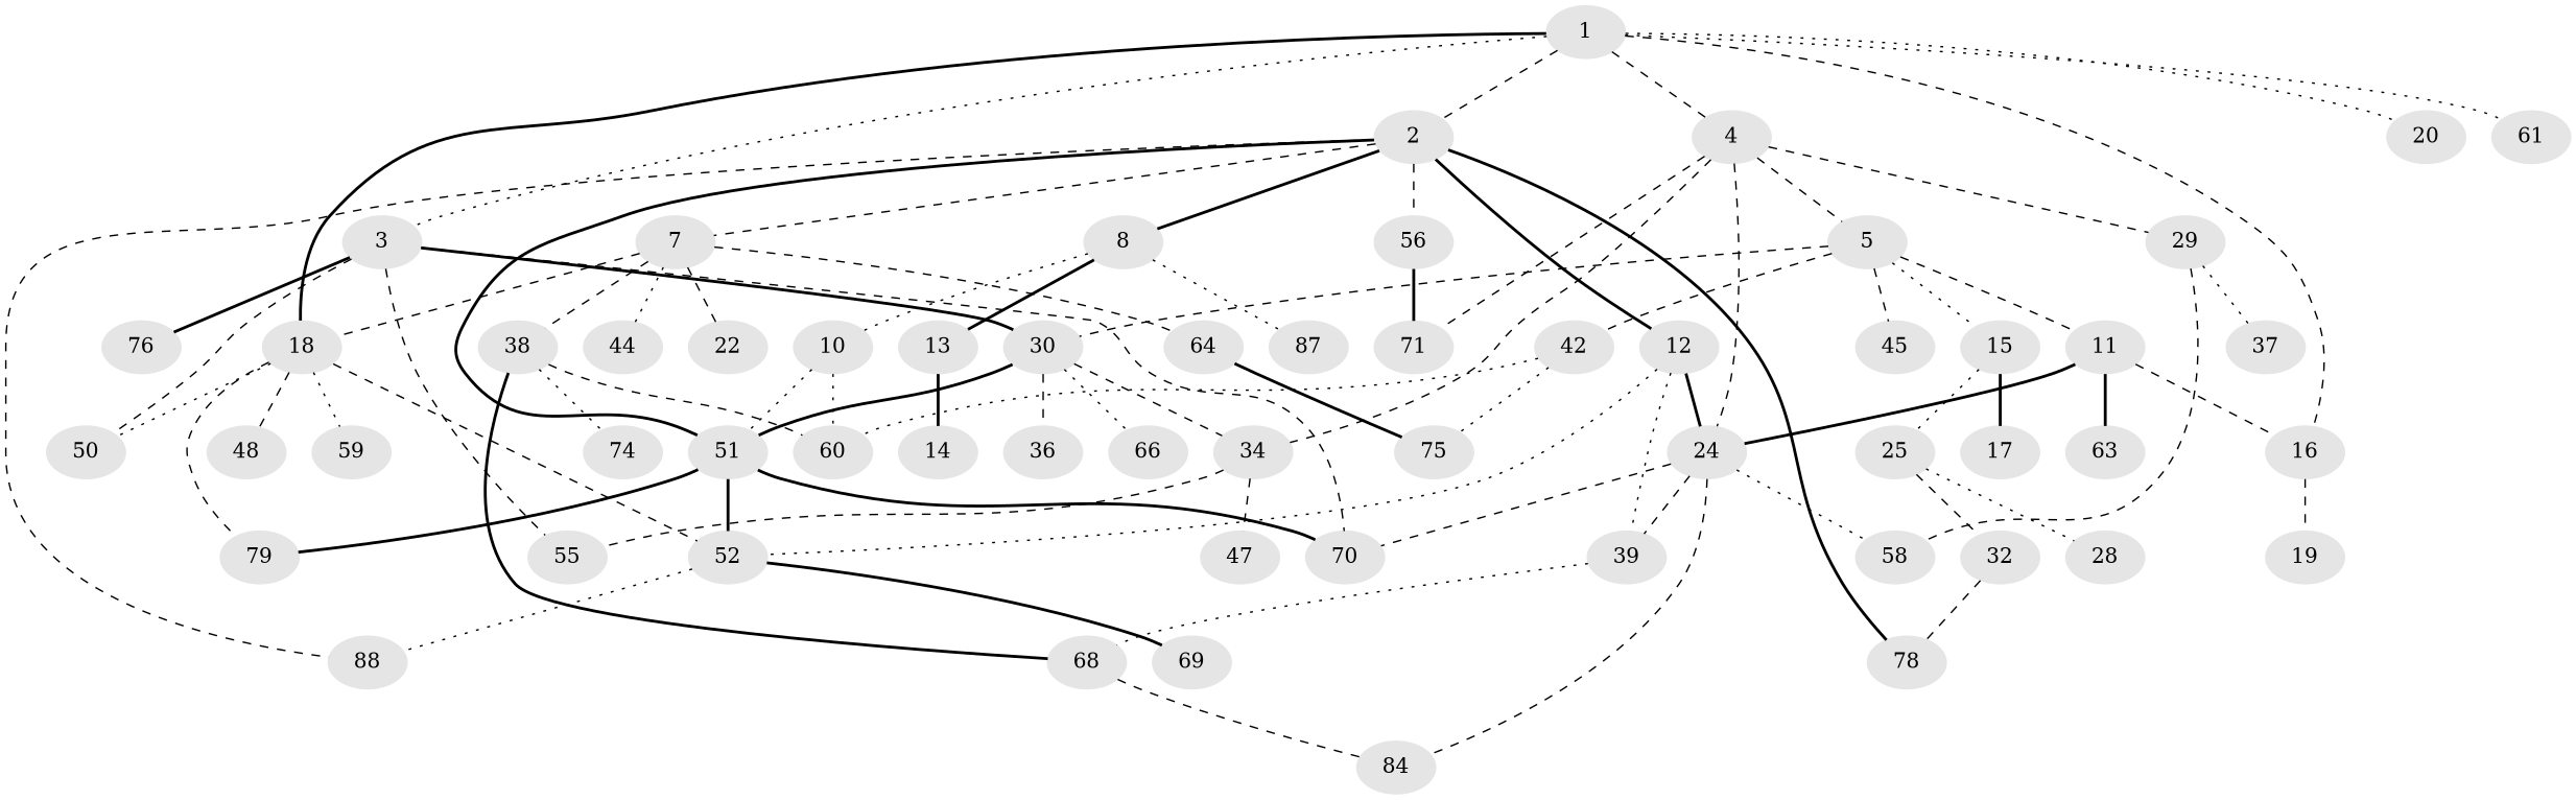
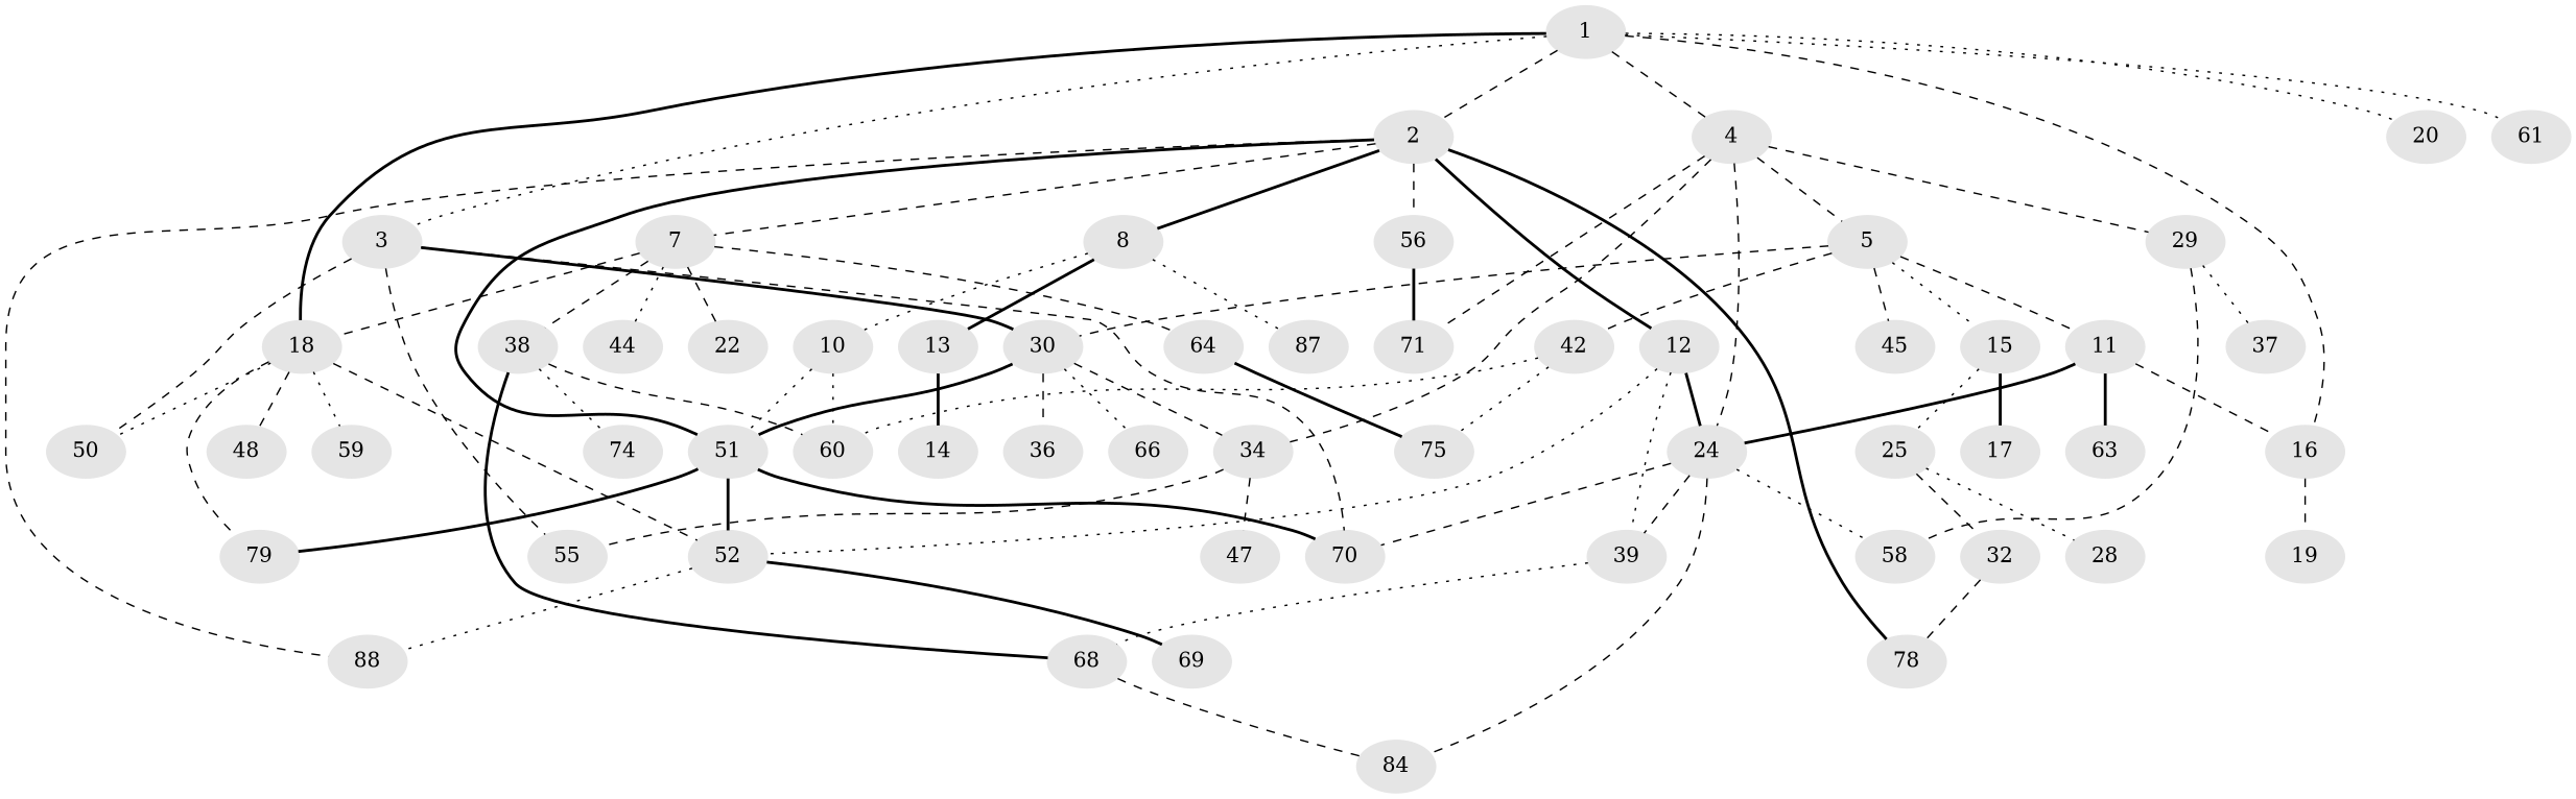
  graph {
    node [color=gray90 style=filled]
    edge [style=dashed]
    1 [super="+26"]
    2 [super="+6"]
    3 [super="+72"]
    4 [super="+27"]
    16
    18 [super="+31"]
    20 [super="+43"]
    61
    7 [super="+41"]
    8 [super="+9"]
    12
    56 [super="+57"]
    78 [super="+81"]
    88
    51 [super="+67"]
    30 [super="+33"]
    50
    55
    70
-   76
    5 [super="+21"]
    24 [super="+73"]
    29 [super="+85"]
    34 [super="+83"]
    71 [super="+82"]
    19
    52 [super="+54"]
    48
    59
    79
    22
    38 [super="+53"]
    44
    64
    10 [super="+23"]
    13
    87
    39 [super="+77"]
    47 [super="+62"]
    36
    66
    11 [super="+35"]
    15
    42 [super="+65"]
    45
    58
    84
    37
    63
    17 [super="+46"]
    25 [super="+49"]
    60 [super="+80"]
    75 [super="+86"]
    68
    74
    14
    69
    28
    32
    1 -- 2 [weight=2]
    1 -- 3 [style=dotted]
    1 -- 4
    1 -- 16
    1 -- 18 [style=bold]
    1 -- 20 [style=dotted]
    1 -- 61 [style=dotted]
    2 -- 7
    2 -- 8 [style=bold]
    2 -- 12 [style=bold]
    2 -- 56
    2 -- 78 [style=bold]
    2 -- 88
    2 -- 51 [style=bold]
    3 -- 30 [style=bold]
    3 -- 50
    3 -- 55
    3 -- 70
-   3 -- 76 [style=bold]
    4 -- 5
    4 -- 24
    4 -- 29
    4 -- 34
    4 -- 71
    16 -- 19
    18 -- 50 [style=dotted]
    18 -- 52
    18 -- 48
    18 -- 59 [style=dotted]
    18 -- 79
    7 -- 18
    7 -- 22
    7 -- 38
    7 -- 44 [style=dotted]
    7 -- 64
    8 -- 10 [style=dotted]
    8 -- 13 [style=bold]
    8 -- 87 [style=dotted]
    12 -- 24 [style=bold]
    12 -- 52 [style=dotted]
    12 -- 39 [style=dotted]
    56 -- 71 [style=bold]
    51 -- 70 [style=bold]
    51 -- 52 [style=bold]
    51 -- 79 [style=bold]
    30 -- 51 [style=bold]
    30 -- 34
    30 -- 36
    30 -- 66 [style=dotted]
    5 -- 30
    5 -- 11
    5 -- 15 [style=dotted]
    5 -- 42
    5 -- 45
    24 -- 70
    24 -- 39
    24 -- 58 [style=dotted]
    24 -- 84
    29 -- 58
    29 -- 37 [style=dotted]
    34 -- 55
    34 -- 47
    52 -- 88 [style=dotted]
    52 -- 69 [style=bold]
    38 -- 60
    38 -- 68 [style=bold]
    38 -- 74 [style=dotted]
    64 -- 75 [style=bold]
    10 -- 51 [style=dotted]
    10 -- 60 [style=dotted]
    13 -- 14 [style=bold]
    39 -- 68 [style=dotted]
    11 -- 16
    11 -- 24 [style=bold]
    11 -- 63 [style=bold]
    15 -- 17 [style=bold]
    15 -- 25 [style=dotted]
    42 -- 60 [style=dotted]
    42 -- 75 [style=dotted]
    25 -- 28 [style=dotted]
    25 -- 32
    68 -- 84
    32 -- 78
  }
